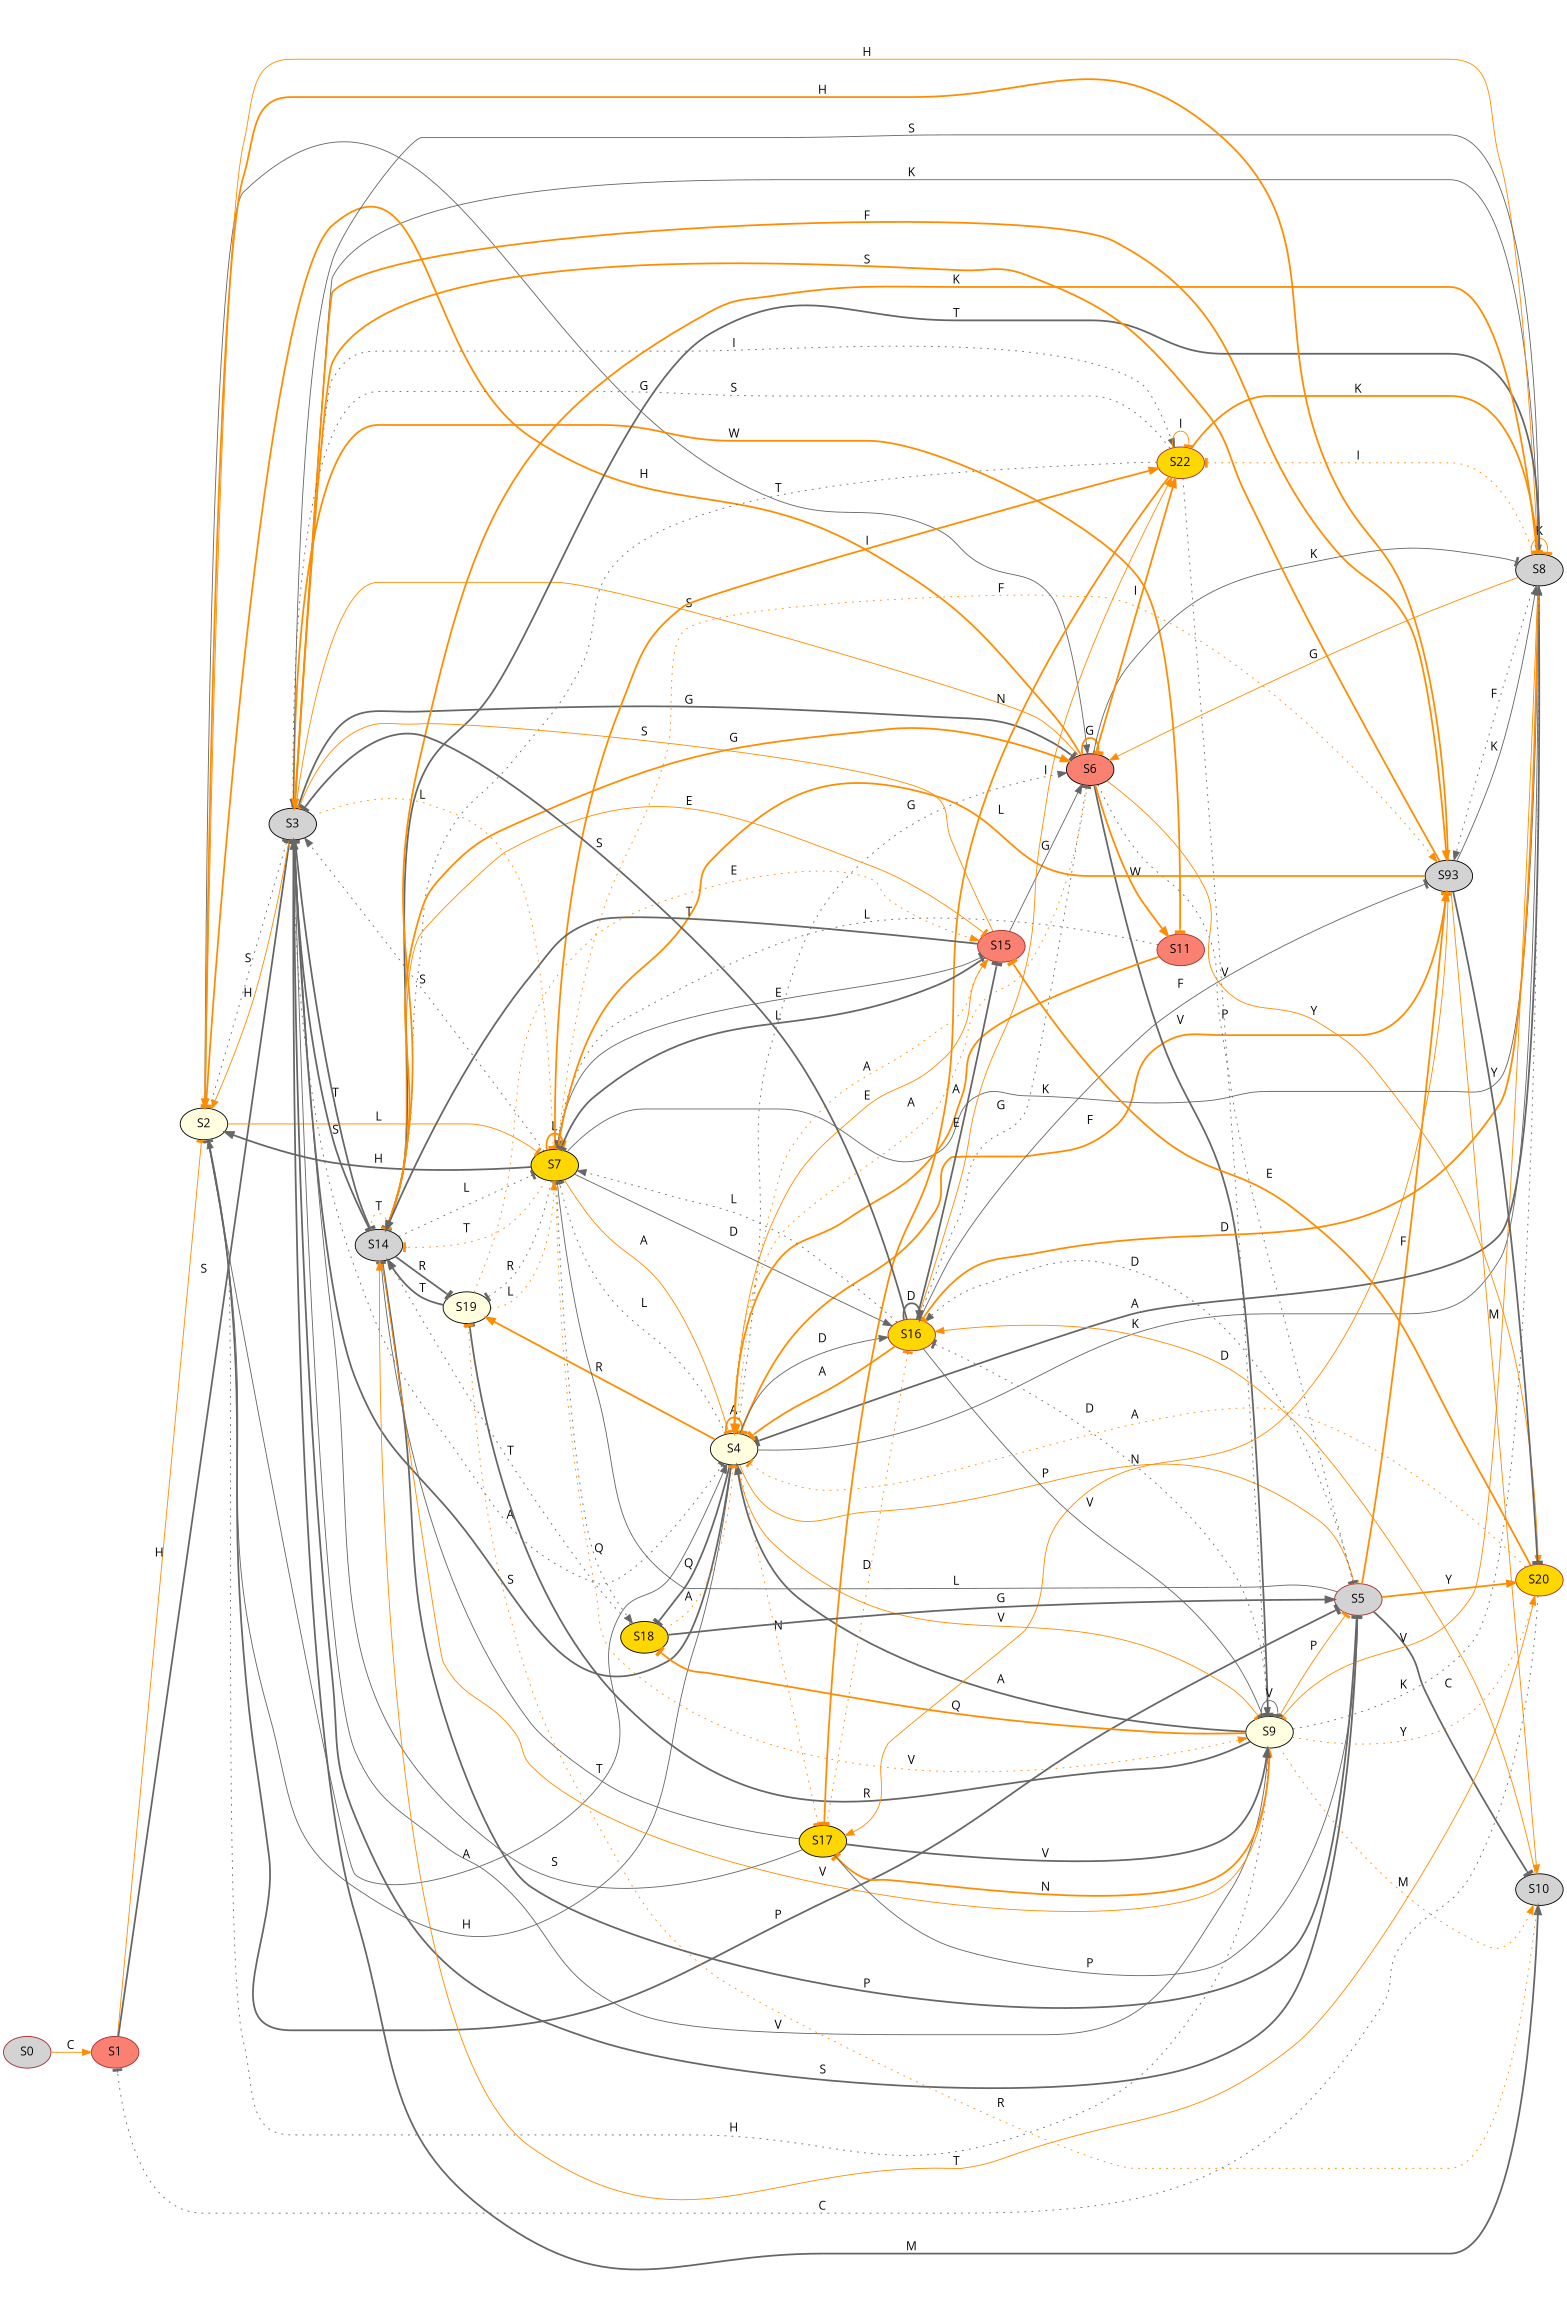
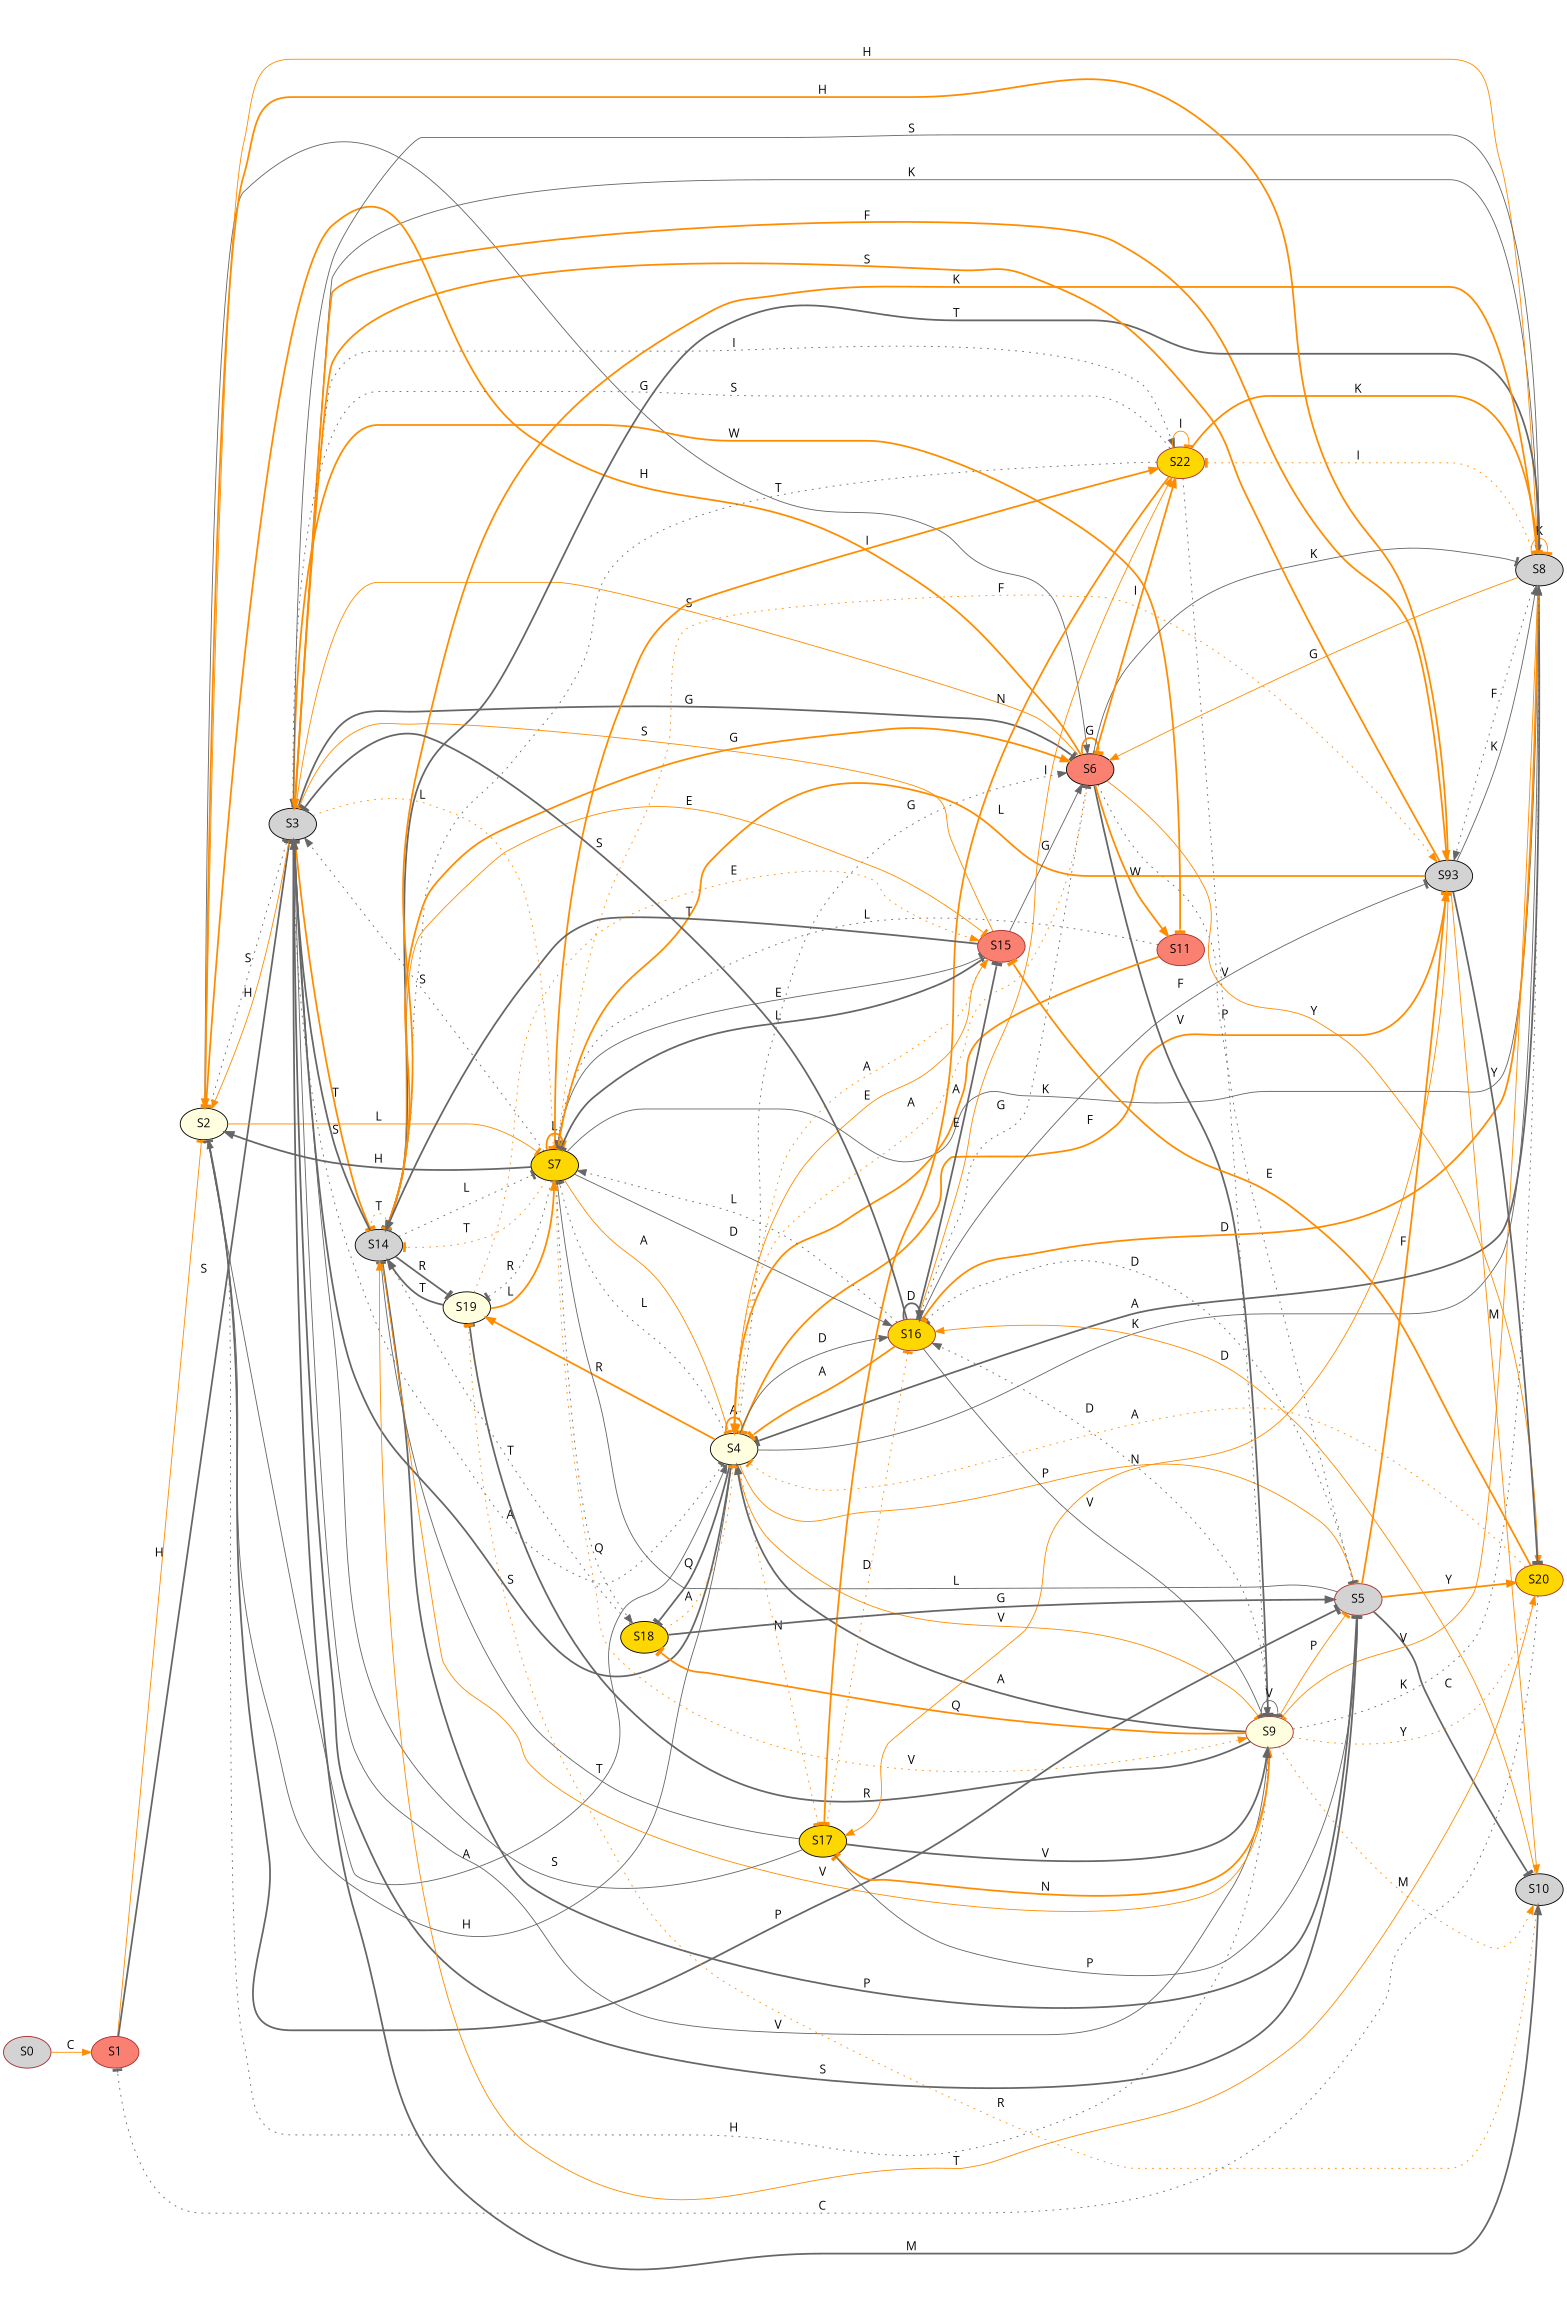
  strict digraph {
    fontname="Open Sans"
    rankdir=LR
    node [color=black fillcolor=lightgrey fontname="Open Sans" style=filled]
    edge [arrowhead=tee color=gray40 fontname="Open Sans" style=bold]
    S0 [color=brown]
    S1 [color=brown fillcolor=salmon]
    S2 [fillcolor=lightyellow]
    S3
    S4 [fillcolor=lightyellow]
    S5 [color=brown]
    S6 [fillcolor=salmon]
    S7 [fillcolor=gold]
    S8
-   S9 [fillcolor=lightyellow]
+   S9 [color=brown fillcolor=lightyellow]
    S10
    S11 [color=brown fillcolor=salmon]
    n13 [color=brown fillcolor=gold label=S22]
    n14 [label=S93]
    S14
    S15 [color=brown fillcolor=salmon]
    S16 [color=brown fillcolor=gold]
    S17 [fillcolor=gold]
    S18 [fillcolor=gold]
    S19 [fillcolor=lightyellow]
    S20 [color=brown fillcolor=gold]
    S0 -> S1 [arrowhead=normal color=darkorange label=C style=solid]
    S1 -> S2 [color=darkorange label=H style=solid]
    S1 -> S3 [label=S]
    S2 -> S3 [label=S style=dotted]
    S2 -> S4 [arrowhead=normal label=A style=solid]
    S2 -> S5 [label=P]
    S2 -> S6 [arrowhead=normal label=G style=solid]
    S2 -> S7 [color=darkorange label=L style=solid]
    S3 -> S2 [arrowhead=normal color=darkorange label=H style=solid]
    S3 -> S4 [label=A style=dotted]
    S3 -> S6 [label=G]
    S3 -> S7 [color=darkorange label=L style=dotted]
    S3 -> S8 [arrowhead=normal label=K style=solid]
    S3 -> S9 [arrowhead=normal label=V style=solid]
    S3 -> S10 [arrowhead=normal label=M]
    S3 -> S11 [color=darkorange label=W]
    S3 -> n13 [arrowhead=normal label=I style=dotted]
    S3 -> n14 [arrowhead=normal color=darkorange label=F]
-   S3 -> S14 [label=T]
+   S3 -> S14 [color=darkorange label=T]
    S4 -> S2 [label=H style=solid]
    S4 -> S3 [label=S]
    S4 -> S4 [color=darkorange label=A]
    S4 -> S5 [color=darkorange label=P style=solid]
    S4 -> S6 [arrowhead=normal label=G style=dotted]
    S4 -> S7 [label=L style=dotted]
    S4 -> S8 [arrowhead=normal label=K style=solid]
    S4 -> S9 [color=darkorange label=V style=solid]
    S4 -> n14 [arrowhead=normal color=darkorange label=F]
    S4 -> S15 [arrowhead=normal color=darkorange label=E style=solid]
    S4 -> S16 [arrowhead=normal label=D style=solid]
    S4 -> S17 [color=darkorange label=N style=dotted]
    S4 -> S18 [label=Q]
    S4 -> S19 [arrowhead=normal color=darkorange label=R]
    S5 -> S3 [arrowhead=normal label=S]
    S5 -> S7 [label=L style=solid]
    S5 -> S10 [label=C]
    S5 -> n14 [color=darkorange label=F]
-   S5 -> S16 [arrowhead=normal label=D style=dotted]
+   S5 -> S16 [label=D style=dotted]
    S5 -> S20 [arrowhead=normal color=darkorange label=Y]
    S6 -> S2 [color=darkorange label=H]
    S6 -> S3 [color=darkorange label=S style=solid]
    S6 -> S4 [arrowhead=normal color=darkorange label=A style=dotted]
    S6 -> S5 [label=P style=dotted]
    S6 -> S6 [color=darkorange label=G]
    S6 -> S8 [label=K style=solid]
    S6 -> S9 [label=V]
    S6 -> S11 [arrowhead=normal color=darkorange label=W]
    S6 -> n13 [arrowhead=normal color=darkorange label=I]
    S6 -> S20 [arrowhead=normal color=darkorange label=Y style=solid]
    S7 -> S2 [arrowhead=normal label=H]
    S7 -> S3 [arrowhead=normal label=S style=dotted]
    S7 -> S4 [color=darkorange label=A style=solid]
    S7 -> S7 [arrowhead=normal color=darkorange label=L]
    S7 -> S8 [arrowhead=normal label=K style=solid]
    S7 -> S9 [arrowhead=normal color=darkorange label=V style=dotted]
    S7 -> n13 [arrowhead=normal color=darkorange label=I]
    S7 -> n14 [arrowhead=normal color=darkorange label=F style=dotted]
    S7 -> S14 [color=darkorange label=T style=dotted]
    S7 -> S15 [label=E style=solid]
    S7 -> S16 [arrowhead=normal label=D style=solid]
    S7 -> S18 [arrowhead=normal label=Q style=dotted]
    S7 -> S19 [label=R style=dotted]
    S8 -> S2 [arrowhead=normal color=darkorange label=H style=solid]
    S8 -> S3 [arrowhead=normal label=S style=solid]
    S8 -> S4 [label=A]
    S8 -> S6 [arrowhead=normal color=darkorange label=G style=solid]
    S8 -> S8 [color=darkorange label=K style=solid]
    S8 -> S9 [color=darkorange label=V style=solid]
    S8 -> n13 [color=darkorange label=I style=dotted]
    S8 -> n14 [arrowhead=normal label=F style=dotted]
    S8 -> S14 [label=T]
    S8 -> S16 [color=darkorange label=D]
    S9 -> S2 [arrowhead=normal label=H style=dotted]
    S9 -> S4 [arrowhead=normal label=A]
    S9 -> S5 [color=darkorange label=P style=solid]
    S9 -> S8 [arrowhead=normal label=K style=dotted]
    S9 -> S9 [label=V style=solid]
    S9 -> S10 [arrowhead=normal color=darkorange label=M style=dotted]
-   S9 -> S16 [label=D style=dotted]
+   S9 -> S16 [arrowhead=normal label=D style=dotted]
    S9 -> S17 [color=darkorange label=N]
    S9 -> S18 [color=darkorange label=Q]
    S9 -> S19 [label=R]
    S9 -> S20 [arrowhead=normal color=darkorange label=Y style=dotted]
    S10 -> S16 [arrowhead=normal color=darkorange label=D style=solid]
    S10 -> S19 [color=darkorange label=R style=dotted]
    S11 -> S4 [arrowhead=normal color=darkorange label=A]
    S11 -> S7 [arrowhead=normal label=L style=dotted]
    n13 -> S3 [arrowhead=normal label=S style=dotted]
    n13 -> S8 [color=darkorange label=K]
    n13 -> S9 [arrowhead=normal label=V style=dotted]
    n13 -> n13 [color=darkorange label=I style=solid]
    n13 -> S14 [arrowhead=normal label=T style=dotted]
    n13 -> S17 [color=darkorange label=N]
    n14 -> S2 [arrowhead=normal color=darkorange label=H]
    n14 -> S3 [arrowhead=normal color=darkorange label=S]
    n14 -> S7 [color=darkorange label=L]
    n14 -> S8 [arrowhead=normal label=K style=solid]
    n14 -> S10 [arrowhead=normal color=darkorange label=M style=solid]
    n14 -> S17 [arrowhead=normal color=darkorange label=N style=solid]
    n14 -> S20 [label=Y]
    S14 -> S3 [label=S]
    S14 -> S5 [label=P]
    S14 -> S6 [arrowhead=normal color=darkorange label=G]
    S14 -> S7 [label=L style=dotted]
    S14 -> S8 [color=darkorange label=K]
    S14 -> S9 [arrowhead=normal color=darkorange label=V style=solid]
    S14 -> S14 [color=darkorange label=T style=dotted]
    S14 -> S15 [color=darkorange label=E style=solid]
    S14 -> S19 [label=R]
    S15 -> S3 [color=darkorange label=S style=solid]
    S15 -> S4 [arrowhead=normal color=darkorange label=A style=dotted]
    S15 -> S6 [arrowhead=normal label=G style=solid]
    S15 -> S7 [label=L]
    S15 -> S14 [arrowhead=normal label=T]
    S16 -> S3 [label=S]
    S16 -> S4 [color=darkorange label=A]
    S16 -> S6 [label=G style=dotted]
    S16 -> S7 [arrowhead=normal label=L style=dotted]
    S16 -> S9 [label=V style=solid]
    S16 -> n13 [arrowhead=normal color=darkorange label=I style=solid]
    S16 -> n14 [label=F style=solid]
    S16 -> S15 [label=E]
    S16 -> S16 [arrowhead=normal label=D]
    S17 -> S3 [arrowhead=normal label=S style=solid]
    S17 -> S5 [label=P style=solid]
    S17 -> S9 [arrowhead=normal label=V]
    S17 -> S14 [label=T style=solid]
    S17 -> S16 [color=darkorange label=D style=dotted]
    S18 -> S4 [color=darkorange label=A style=dotted]
    S18 -> S5 [arrowhead=normal label=G]
    S18 -> S14 [arrowhead=normal label=T style=dotted]
-   S19 -> S7 [arrowhead=normal color=darkorange label=L style=dotted]
+   S19 -> S7 [arrowhead=normal color=darkorange label=L]
    S19 -> S14 [arrowhead=normal label=T]
    S19 -> S15 [arrowhead=normal color=darkorange label=E style=dotted]
    S20 -> S1 [label=C style=dotted]
    S20 -> S4 [color=darkorange label=A style=dotted]
    S20 -> S14 [arrowhead=normal color=darkorange label=T style=solid]
    S20 -> S15 [color=darkorange label=E]
  }
